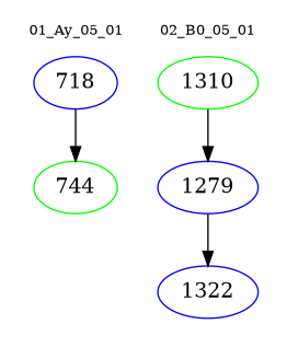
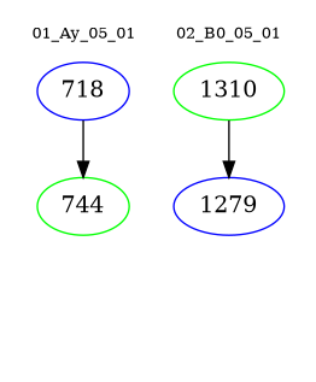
  digraph {
    fontname="DejaVu Serif"
    node [color=blue fontname="DejaVu Serif"]
    edge [color=black fontname="DejaVu Serif"]
    n1 [label=718]
    n2 [color=green label=744]
    n3 [label=1279]
-   n4 [label=1322]
    n5 [color=green label=1310]
    subgraph cluster_1 {
      color=white
      fontsize=10
      label="01_Ay_05_01"
      n1
      n2
    }
    subgraph cluster_2 {
      color=white
      fontsize=10
      label="02_B0_05_01"
      n3
-     n4
      n5
    }
    n1 -> n2
-   n3 -> n4
    n5 -> n3
  }
